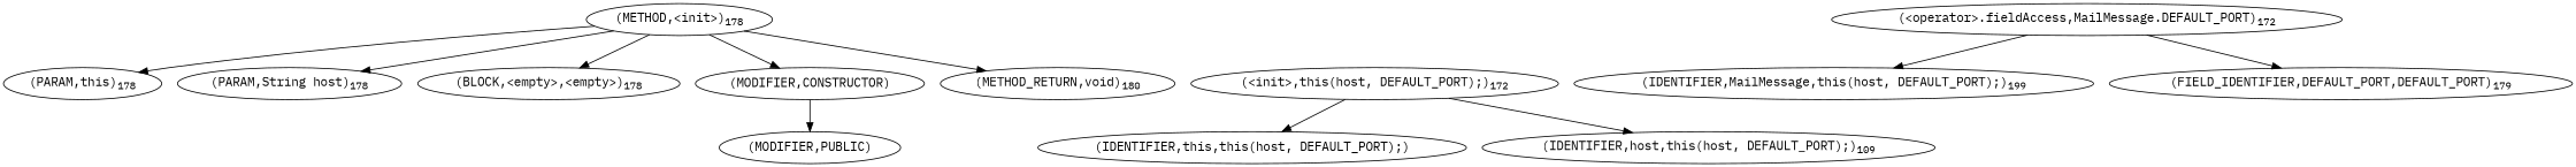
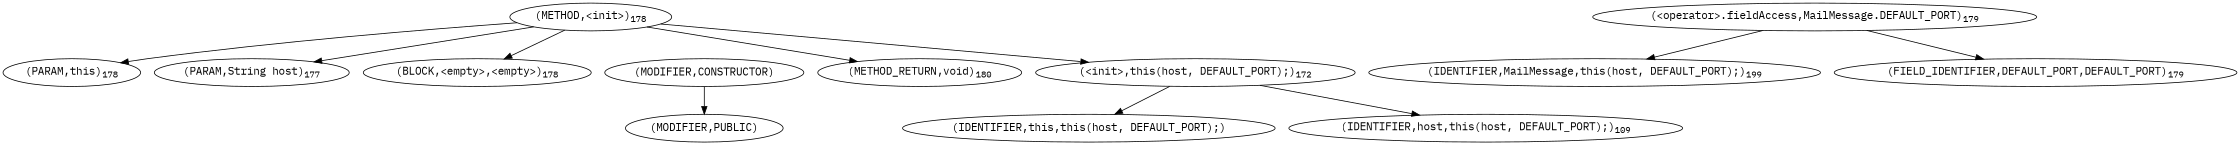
  digraph {
    fontname="IBM Plex Mono"
    node [fontname="IBM Plex Mono"]
    edge [fontname="IBM Plex Mono"]
    n1 [label=<(METHOD,&lt;init&gt;)<SUB>178</SUB>>]
    n2 [label=<(PARAM,this)<SUB>178</SUB>>]
-   n3 [label=<(PARAM,String host)<SUB>178</SUB>>]
+   n3 [label=<(PARAM,String host)<SUB>177</SUB>>]
    n4 [label=<(BLOCK,&lt;empty&gt;,&lt;empty&gt;)<SUB>178</SUB>>]
    n5 [label=<(MODIFIER,CONSTRUCTOR)>]
    n6 [label=<(METHOD_RETURN,void)<SUB>180</SUB>>]
    n7 [label=<(MODIFIER,PUBLIC)>]
    n8 [label=<(&lt;init&gt;,this(host, DEFAULT_PORT);)<SUB>172</SUB>>]
    n9 [label=<(IDENTIFIER,this,this(host, DEFAULT_PORT);)>]
    n10 [label=<(IDENTIFIER,host,this(host, DEFAULT_PORT);)<SUB>109</SUB>>]
-   n11 [label=<(&lt;operator&gt;.fieldAccess,MailMessage.DEFAULT_PORT)<SUB>172</SUB>>]
+   n11 [label=<(&lt;operator&gt;.fieldAccess,MailMessage.DEFAULT_PORT)<SUB>179</SUB>>]
    n12 [label=<(IDENTIFIER,MailMessage,this(host, DEFAULT_PORT);)<SUB>199</SUB>>]
    n13 [label=<(FIELD_IDENTIFIER,DEFAULT_PORT,DEFAULT_PORT)<SUB>179</SUB>>]
    n1 -> n2
    n1 -> n3
    n1 -> n4
-   n1 -> n5
+   n1 -> n8
    n1 -> n6
    n5 -> n7
    n8 -> n9
    n8 -> n10
    n11 -> n12
    n11 -> n13
  }
